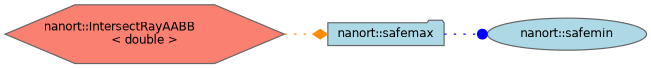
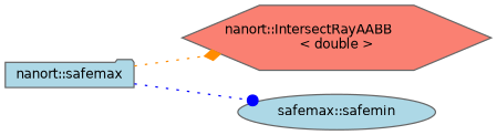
  digraph {
    rankdir=LR
    node [color=grey40 fillcolor=lightblue fontname=Helvetica fontsize=10 style=filled]
    edge [fontname=Helvetica fontsize=10 labelfontname=Helvetica labelfontsize=10 style=dotted]
    n1 [color=gray40 fillcolor=salmon fontcolor=black height=0.2 label="nanort::IntersectRayAABB\l\< double \>" shape=hexagon width=0.4]
    n2 [height=0.2 label="nanort::safemax" shape=folder width=0.4]
-   n3 [height=0.2 label="nanort::safemin" shape=ellipse width=0.4]
-   n1 -> n2 [arrowhead=diamond color=darkorange]
+   n3 [height=0.2 label="safemax::safemin" shape=ellipse width=0.4]
+   n2 -> n1 [arrowhead=diamond color=darkorange]
    n2 -> n3 [arrowhead=dot color=blue]
  }
